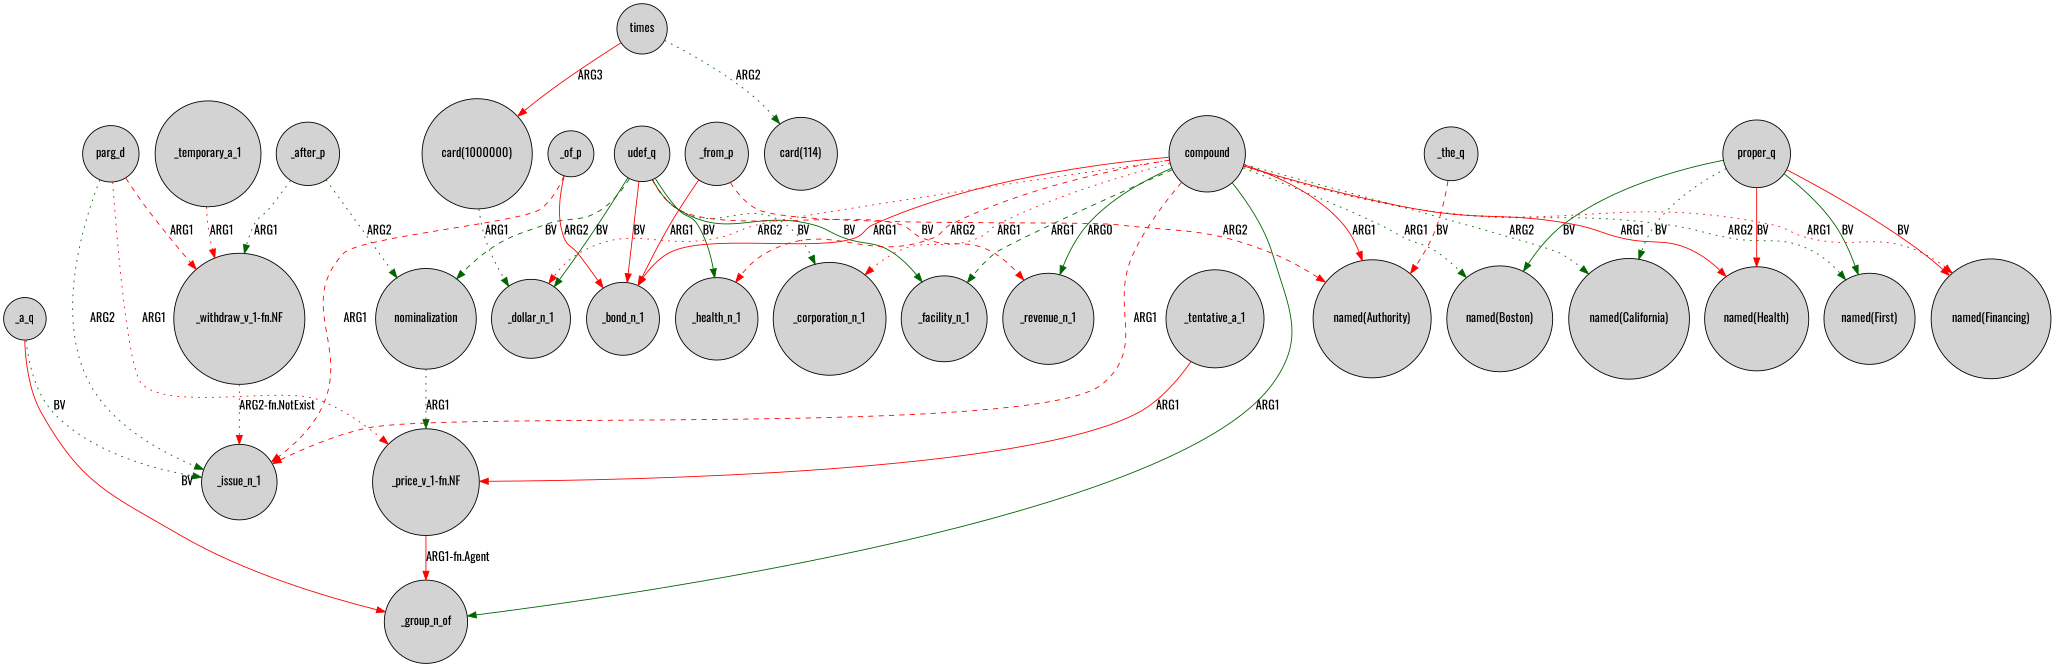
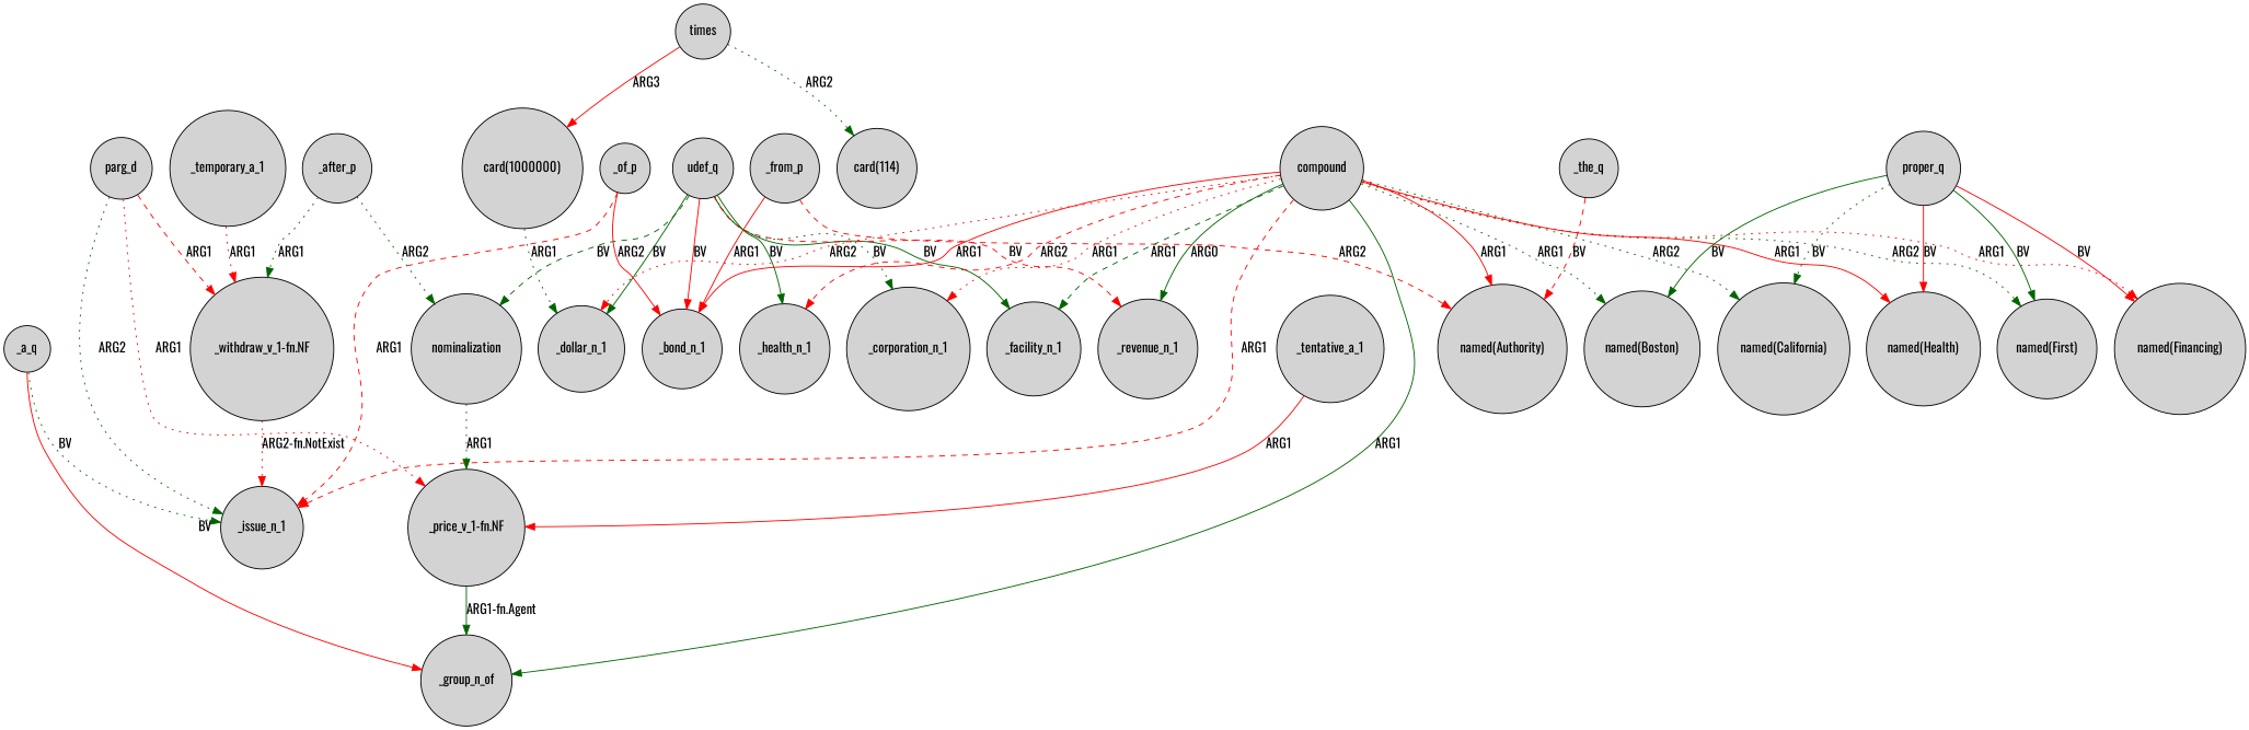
  digraph {
    fontname=Oswald
    node [fontname=Oswald shape=circle style=filled]
    edge [color=red fontname=Oswald style=solid]
    parg_d
    "_withdraw_v_1-fn.NF"
    "_price_v_1-fn.NF"
    _issue_n_1
    _group_n_of
    "card(1000000)"
    _dollar_n_1
    udef_q
    _facility_n_1
    _bond_n_1
    _revenue_n_1
    nominalization
    _corporation_n_1
    _health_n_1
    proper_q
    "named(Boston)"
    "named(California)"
    "named(First)"
    "named(Health)"
    "named(Financing)"
    _from_p
    "named(Authority)"
    _the_q
    compound
    _a_q
    _of_p
    _after_p
    times
    "card(114)"
    _tentative_a_1
    _temporary_a_1
    parg_d -> "_withdraw_v_1-fn.NF" [label=ARG1 style=dashed]
    parg_d -> "_price_v_1-fn.NF" [label=ARG1 style=dotted]
    parg_d -> _issue_n_1 [color=darkgreen label=ARG2 style=dotted]
    "_withdraw_v_1-fn.NF" -> _issue_n_1 [label="ARG2-fn.NotExist" style=dotted]
-   "_price_v_1-fn.NF" -> _group_n_of [label="ARG1-fn.Agent"]
+   "_price_v_1-fn.NF" -> _group_n_of [color=darkgreen label="ARG1-fn.Agent"]
    "card(1000000)" -> _dollar_n_1 [color=darkgreen label=ARG1 style=dotted]
    udef_q -> _dollar_n_1 [color=darkgreen label=BV]
    udef_q -> _facility_n_1 [color=darkgreen label=BV]
    udef_q -> _bond_n_1 [label=BV]
    udef_q -> _revenue_n_1 [label=BV style=dashed]
    udef_q -> nominalization [color=darkgreen label=BV style=dashed]
    udef_q -> _corporation_n_1 [color=darkgreen label=BV style=dotted]
    udef_q -> _health_n_1 [color=darkgreen label=BV]
    nominalization -> "_price_v_1-fn.NF" [color=darkgreen label=ARG1 style=dotted]
    proper_q -> "named(Boston)" [color=darkgreen label=BV]
    proper_q -> "named(California)" [color=darkgreen label=BV style=dotted]
    proper_q -> "named(First)" [color=darkgreen label=BV]
    proper_q -> "named(Health)" [label=BV]
    proper_q -> "named(Financing)" [label=BV]
    _from_p -> _bond_n_1 [label=ARG1]
    _from_p -> "named(Authority)" [label=ARG2 style=dashed]
    _the_q -> "named(Authority)" [label=BV style=dashed]
    compound -> _issue_n_1 [label=ARG1 style=dashed]
    compound -> _group_n_of [color=darkgreen label=ARG1]
    compound -> _dollar_n_1 [label=ARG2 style=dotted]
    compound -> _facility_n_1 [color=darkgreen label=ARG1 style=dashed]
    compound -> _bond_n_1 [label=ARG1]
    compound -> _revenue_n_1 [color=darkgreen label=ARG0]
    compound -> _corporation_n_1 [label=ARG1 style=dotted]
    compound -> _health_n_1 [label=ARG2 style=dashed]
    compound -> "named(Boston)" [color=darkgreen label=ARG1 style=dotted]
    compound -> "named(California)" [color=darkgreen label=ARG2 style=dotted]
    compound -> "named(First)" [color=darkgreen label=ARG2 style=dotted]
    compound -> "named(Health)" [label=ARG1]
    compound -> "named(Financing)" [label=ARG1 style=dotted]
    compound -> "named(Authority)" [label=ARG1]
    _a_q -> _issue_n_1 [color=darkgreen label=BV style=dotted]
    _a_q -> _group_n_of [label=BV]
    _of_p -> _issue_n_1 [label=ARG1 style=dashed]
    _of_p -> _bond_n_1 [label=ARG2]
    _after_p -> "_withdraw_v_1-fn.NF" [color=darkgreen label=ARG1 style=dotted]
    _after_p -> nominalization [color=darkgreen label=ARG2 style=dotted]
    times -> "card(1000000)" [label=ARG3]
    times -> "card(114)" [color=darkgreen label=ARG2 style=dotted]
    _tentative_a_1 -> "_price_v_1-fn.NF" [label=ARG1]
    _temporary_a_1 -> "_withdraw_v_1-fn.NF" [label=ARG1 style=dotted]
  }
